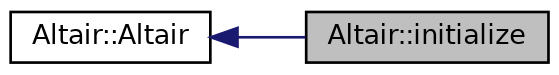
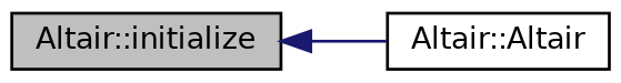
  digraph {
    rankdir=LR
    node [color=black fontname=Helvetica fontsize=10 shape=record style=filled]
    n1 [fillcolor=grey75 fontcolor=black height=0.2 label="Altair::initialize" width=0.4]
    n2 [fillcolor=white height=0.2 label="Altair::Altair" width=0.4]
-   n2 -> n1 [color=midnightblue dir=back fontname=Helvetica fontsize=10 labelfontname=Helvetica labelfontsize=10 style=solid]
+   n1 -> n2 [color=midnightblue dir=back fontname=Helvetica fontsize=10 labelfontname=Helvetica labelfontsize=10 style=solid]
  }
